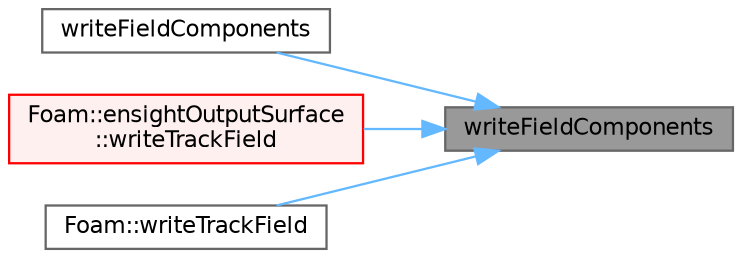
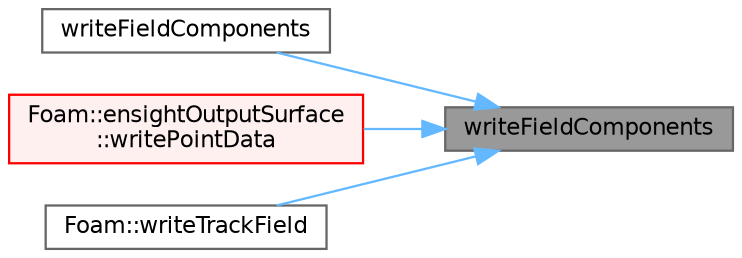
  digraph {
    rankdir=RL
    node [color=grey40 fillcolor=white fontname=Helvetica fontsize=10 shape=box style=filled]
    edge [color=steelblue1 dir=back fontname=Helvetica fontsize=10 labelfontname=Helvetica labelfontsize=10 style=solid]
    n1 [color=gray40 fillcolor=grey60 fontcolor=black height=0.2 label=writeFieldComponents width=0.4]
    n2 [height=0.2 label=writeFieldComponents width=0.4]
-   n3 [color=red fillcolor="#FFF0F0" height=0.2 label="Foam::ensightOutputSurface\l::writeTrackField" width=0.4]
+   n3 [color=red fillcolor="#FFF0F0" height=0.2 label="Foam::ensightOutputSurface\l::writePointData" width=0.4]
    n4 [height=0.2 label="Foam::writeTrackField" width=0.4]
    n1 -> n2
    n1 -> n3
    n1 -> n4
  }
